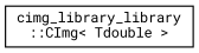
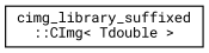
  digraph {
    rankdir=TB
    fontname="Roboto Mono"
-   n1 [color=black fillcolor=white fontname="Roboto Mono" fontsize=10 height=0.2 label="cimg_library_library\l::CImg\< Tdouble \>" shape=record style=filled width=0.4]
+   n1 [color=black fillcolor=white fontname="Roboto Mono" fontsize=10 height=0.2 label="cimg_library_suffixed\l::CImg\< Tdouble \>" shape=record style=filled width=0.4]
  }
